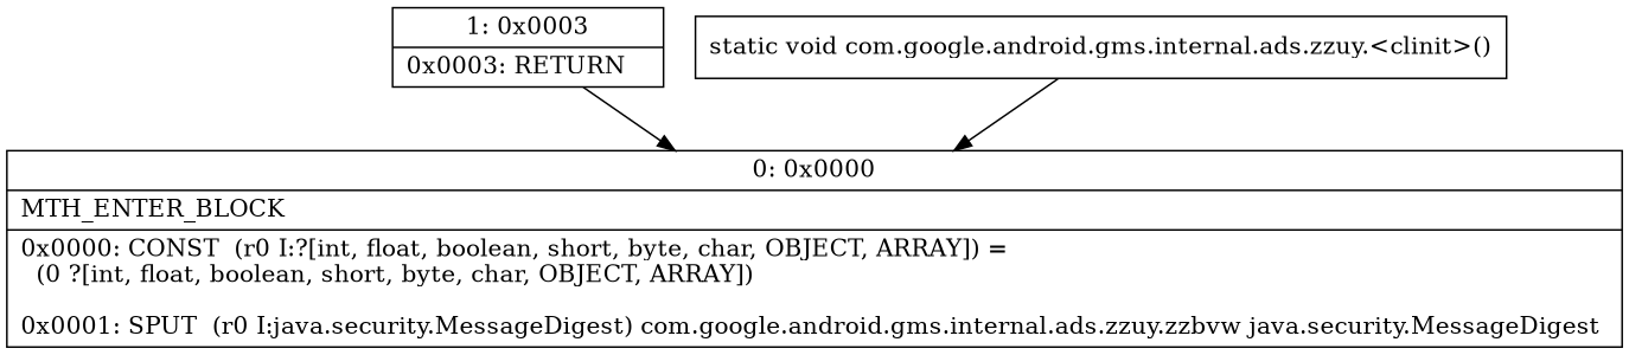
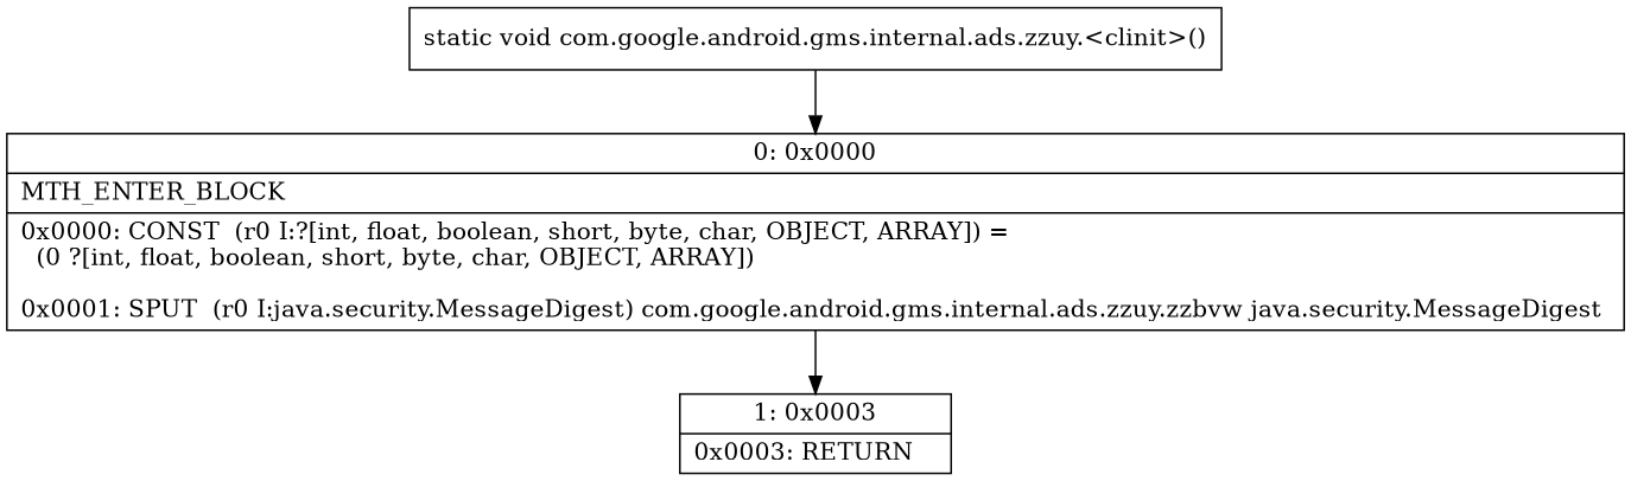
  digraph {
    node [shape=record]
    n1 [label="{0\:\ 0x0000|MTH_ENTER_BLOCK\l|0x0000: CONST  (r0 I:?[int, float, boolean, short, byte, char, OBJECT, ARRAY]) = \l  (0 ?[int, float, boolean, short, byte, char, OBJECT, ARRAY])\l \l0x0001: SPUT  (r0 I:java.security.MessageDigest) com.google.android.gms.internal.ads.zzuy.zzbvw java.security.MessageDigest \l}"]
    n2 [label="{1\:\ 0x0003|0x0003: RETURN   \l}"]
    n3 [label="{static void com.google.android.gms.internal.ads.zzuy.\<clinit\>() }"]
-   n2 -> n1
+   n1 -> n2
    n3 -> n1
  }
